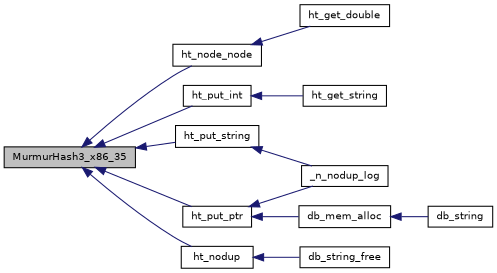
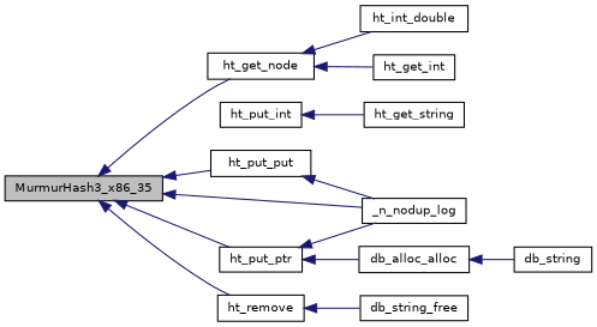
  digraph {
    rankdir=LR
    node [color=black fillcolor=white fontname=Helvetica fontsize=10 shape=record style=filled]
    edge [color=midnightblue dir=back fontname=Helvetica fontsize=10 labelfontname=Helvetica labelfontsize=10 style=solid]
    n1 [fillcolor=grey75 fontcolor=black height=0.2 label=MurmurHash3_x86_35 width=0.4]
-   n2 [height=0.2 label=ht_node_node width=0.4]
+   n2 [height=0.2 label=ht_get_node width=0.4]
    n3 [height=0.2 label=ht_put_int width=0.4]
    n4 [height=0.2 label=ht_put_ptr width=0.4]
-   n5 [height=0.2 label=ht_put_string width=0.4]
-   n6 [height=0.2 label=ht_nodup width=0.4]
-   n7 [height=0.2 label=ht_get_double width=0.4]
+   n5 [height=0.2 label=ht_put_put width=0.4]
+   n6 [height=0.2 label=ht_remove width=0.4]
+   n7 [height=0.2 label=ht_int_double width=0.4]
+   n8 [height=0.2 label=ht_get_int width=0.4]
    n9 [height=0.2 label=ht_get_string width=0.4]
    n10 [height=0.2 label=_n_nodup_log width=0.4]
-   n11 [height=0.2 label=db_mem_alloc width=0.4]
+   n11 [height=0.2 label=db_alloc_alloc width=0.4]
    n12 [height=0.2 label=db_string_free width=0.4]
    n13 [height=0.2 label=db_string width=0.4]
    n1 -> n2
-   n1 -> n3
+   n1 -> n10
    n1 -> n4
    n1 -> n5
    n1 -> n6
    n2 -> n7
+   n2 -> n8
    n3 -> n9
    n4 -> n10
    n4 -> n11
    n5 -> n10
    n6 -> n12
    n11 -> n13
  }
